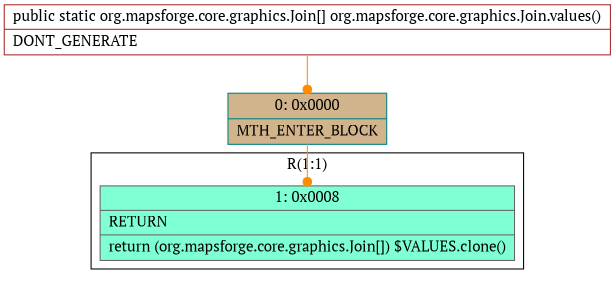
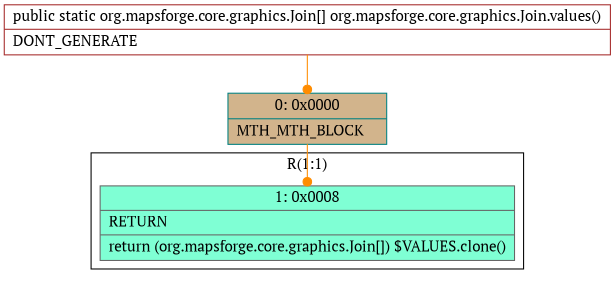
  digraph {
    fontname="PT Serif"
    node [shape=record style=filled fontname="PT Serif"]
    edge [color=darkorange arrowhead=dot fontname="PT Serif"]
    n1 [color=gray40 label="{1\:\ 0x0008|RETURN\l|return (org.mapsforge.core.graphics.Join[]) $VALUES.clone()\l}" fillcolor=aquamarine]
-   n2 [color=teal label="{0\:\ 0x0000|MTH_ENTER_BLOCK\l}" fillcolor=tan]
+   n2 [color=teal label="{0\:\ 0x0000|MTH_MTH_BLOCK\l}" fillcolor=tan]
    n3 [label="{public static org.mapsforge.core.graphics.Join[] org.mapsforge.core.graphics.Join.values()  | DONT_GENERATE\l}" fillcolor=white color=brown]
    subgraph cluster_1 {
      label="R(1:1)"
      n1
    }
    n2 -> n1
    n3 -> n2
  }
